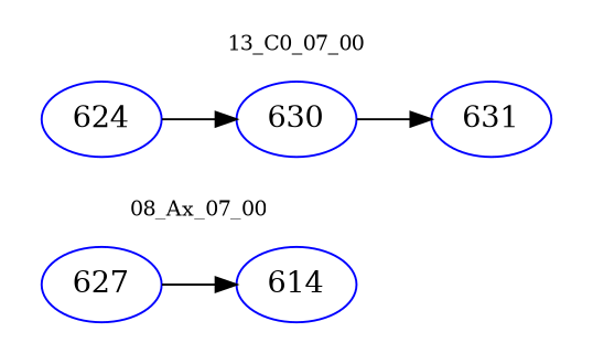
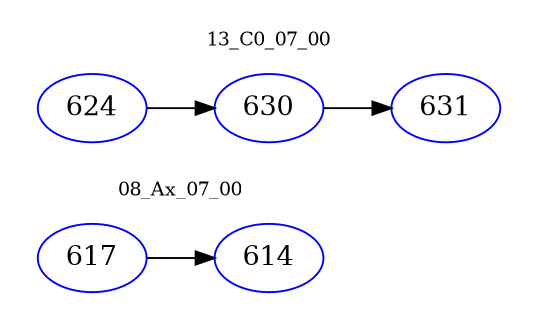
  digraph {
    rankdir=LR
    node [color=blue]
    edge [color=black]
-   n1 [label=627]
+   n1 [label=617]
    n2 [label=614]
    n3 [label=624]
    n4 [label=630]
    n5 [label=631]
    subgraph cluster_1 {
      color=white
      fontsize=10
      label="08_Ax_07_00"
      n1
      n2
    }
    subgraph cluster_2 {
      color=white
      fontsize=10
      label="13_C0_07_00"
      n3
      n4
      n5
    }
    n1 -> n2
    n3 -> n4
    n4 -> n5
  }
